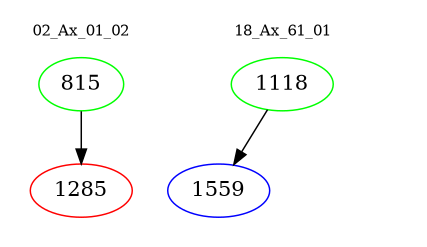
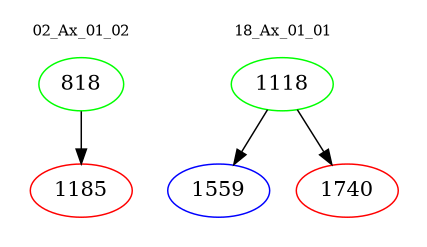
  digraph {
    node [color=green]
    edge [color=black]
-   n1 [label=815]
-   n2 [color=red label=1285]
+   n1 [label=818]
+   n2 [color=red label=1185]
    n3 [label=1118]
    n4 [color=blue label=1559]
+   n5 [color=red label=1740]
    subgraph cluster_1 {
      color=white
      fontsize=10
      label="02_Ax_01_02"
      n1
      n2
    }
    subgraph cluster_2 {
      color=white
      fontsize=10
-     label="18_Ax_61_01"
+     label="18_Ax_01_01"
      n3
      n4
+     n5
    }
    n1 -> n2
    n3 -> n4
+   n3 -> n5
  }
